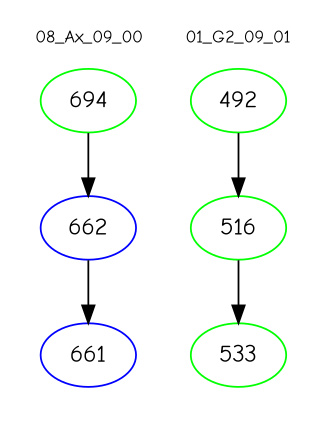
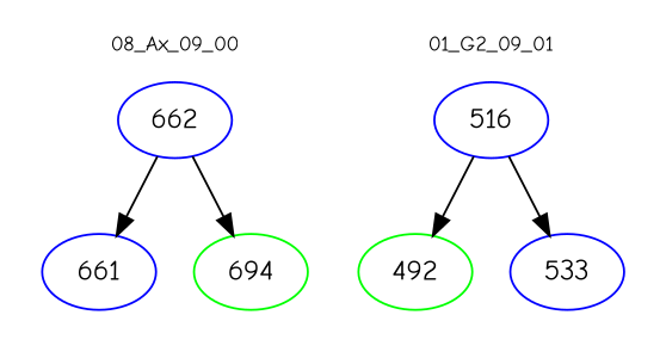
  digraph {
    fontname="Comic Neue"
    node [color=blue fontname="Comic Neue"]
    edge [color=black fontname="Comic Neue"]
    n1 [label=662]
    n2 [label=661]
    n3 [color=green label=694]
-   n4 [color=green label=516]
+   n4 [label=516]
    n5 [color=green label=492]
-   n6 [color=green label=533]
+   n6 [label=533]
    subgraph cluster_1 {
      color=white
      fontsize=10
      label="08_Ax_09_00"
      n1
      n2
      n3
    }
    subgraph cluster_2 {
      color=white
      fontsize=10
      label="01_G2_09_01"
      n4
      n5
      n6
    }
    n1 -> n2
-   n3 -> n1
-   n5 -> n4
+   n1 -> n3
+   n4 -> n5
    n4 -> n6
  }
